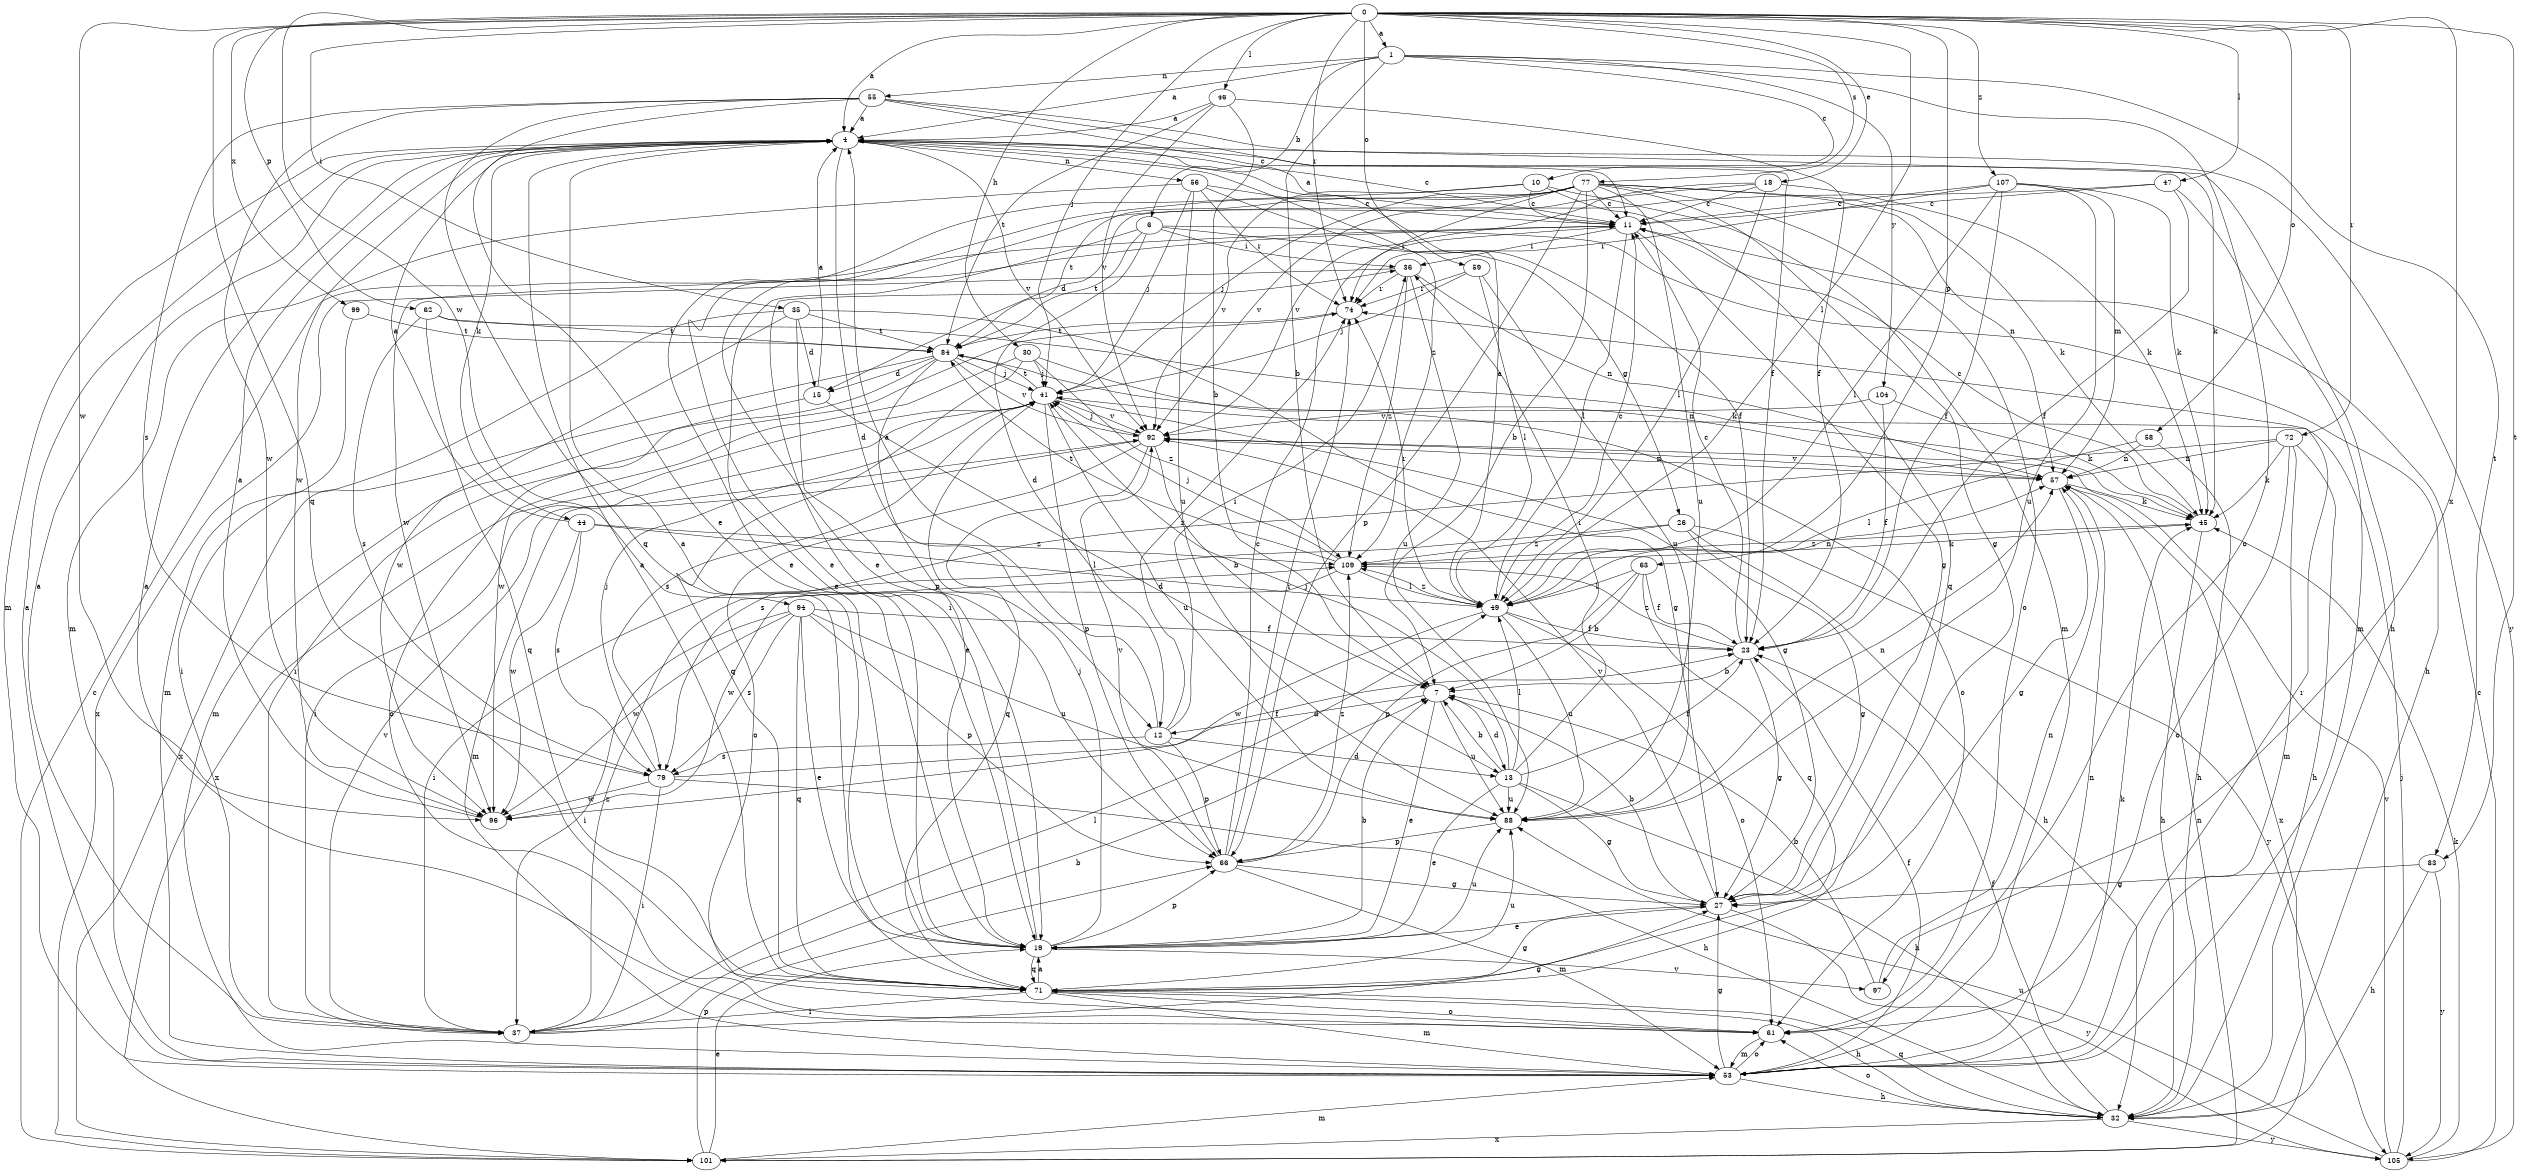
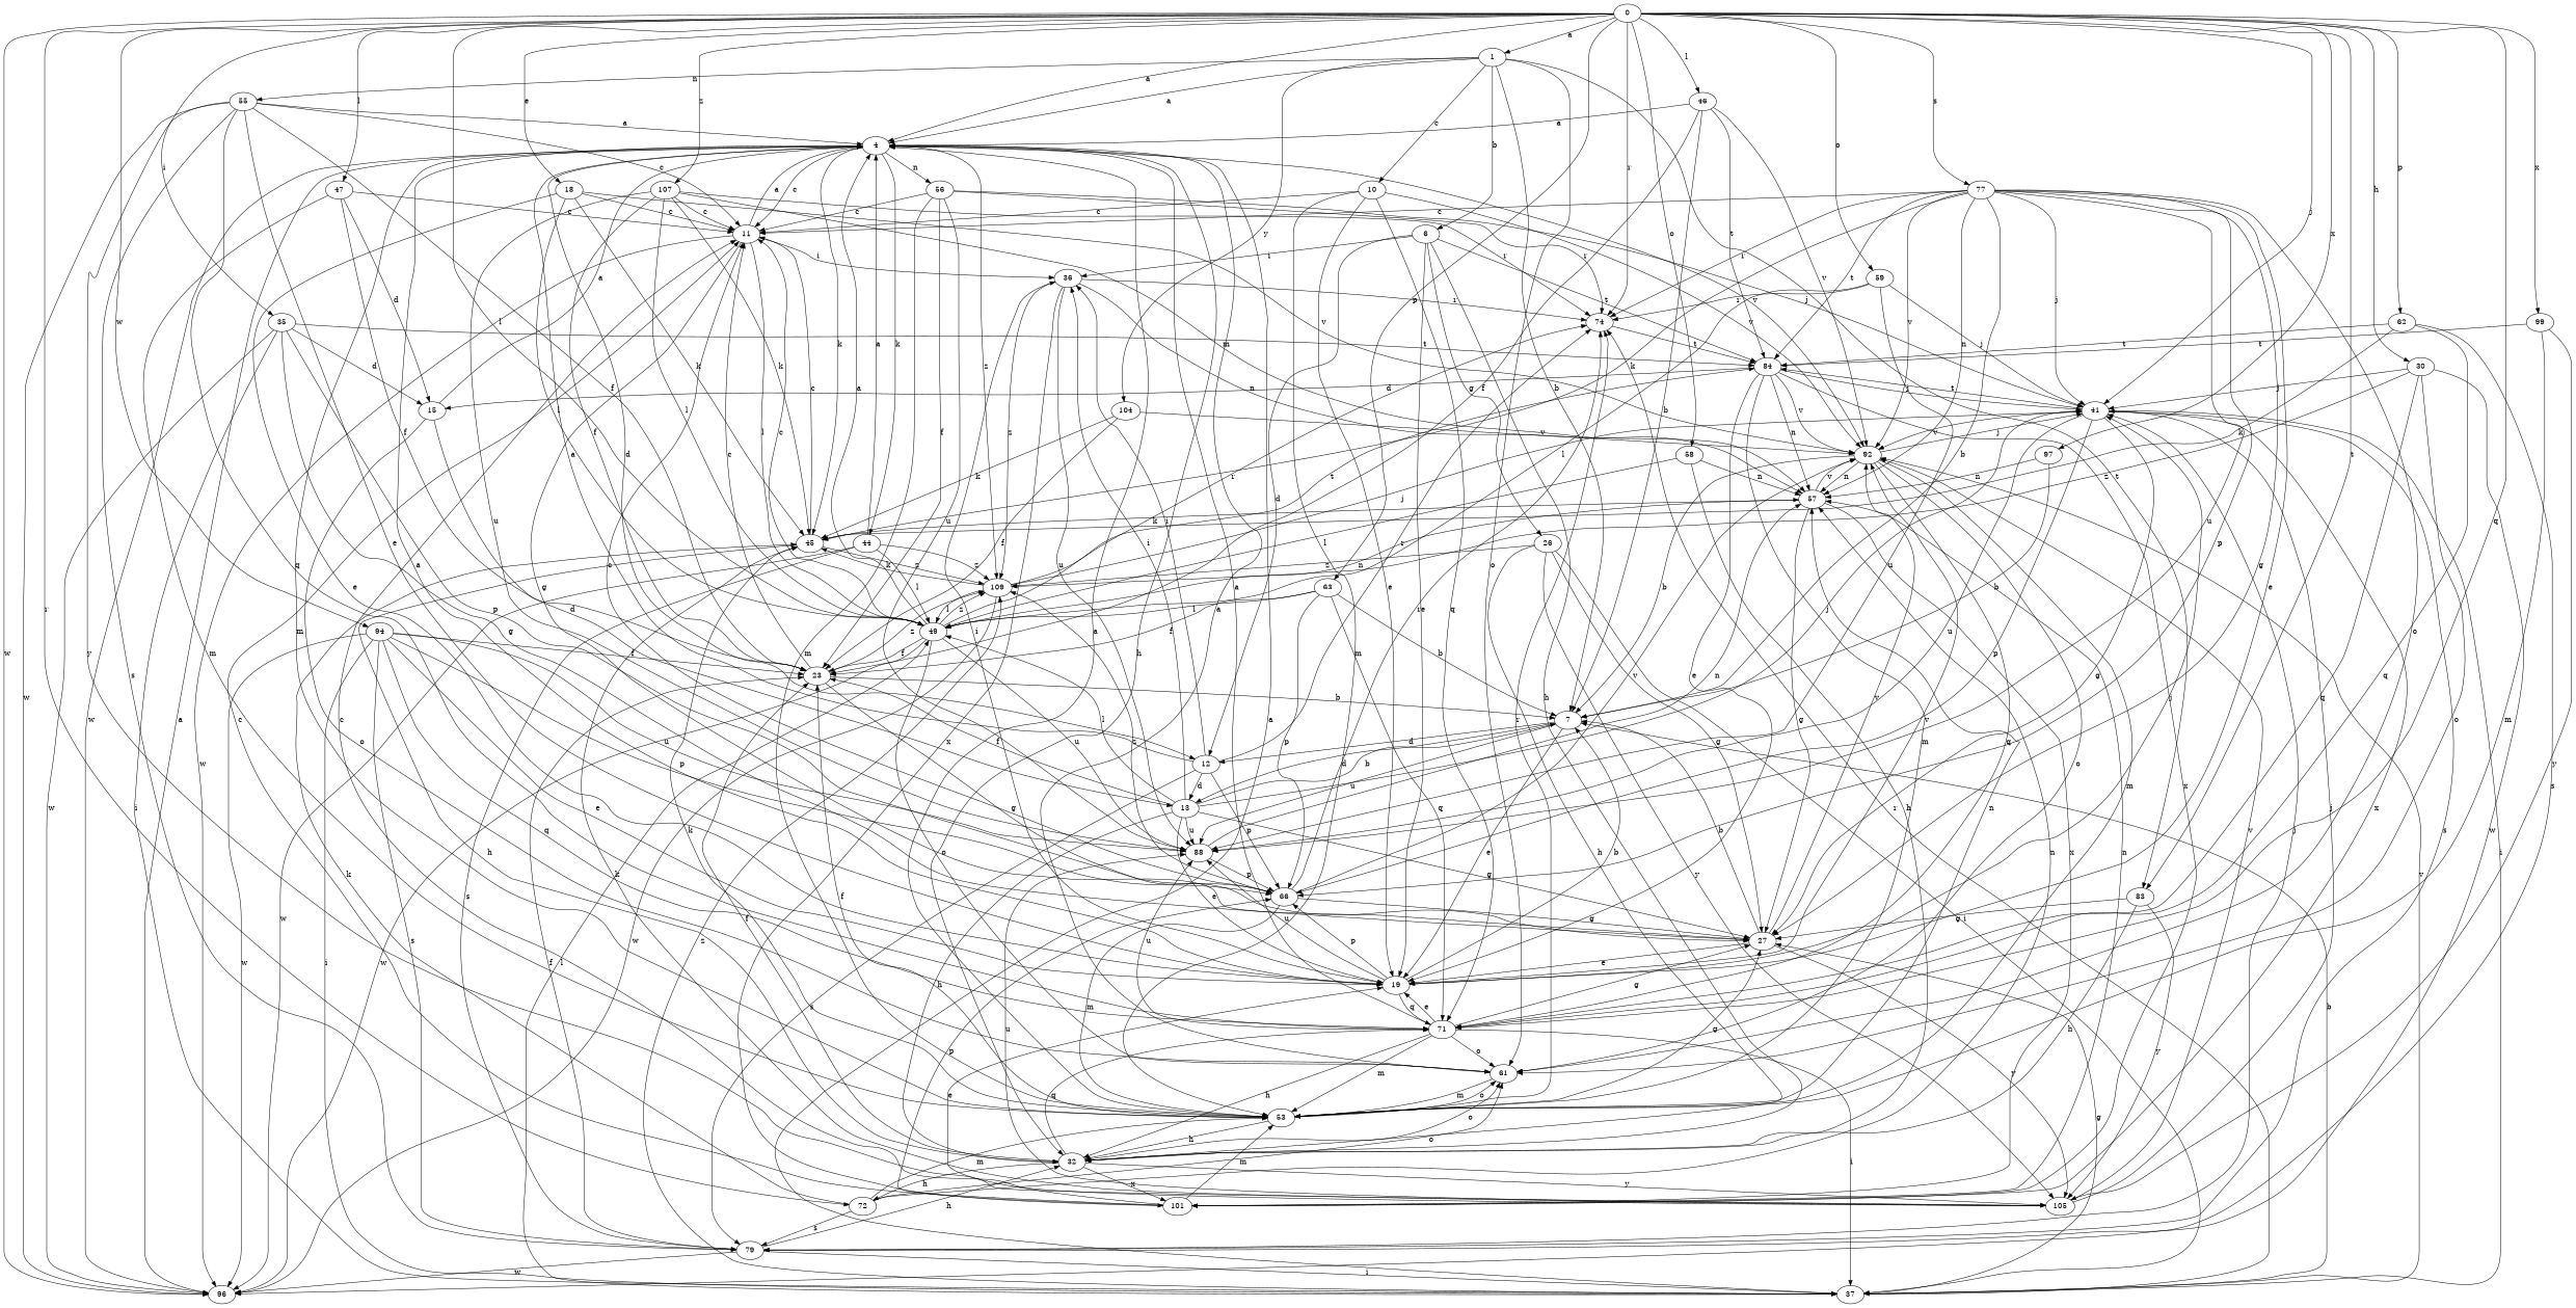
  strict digraph {
    0
    1
    4
    18
    30
    35
    41
    46
    47
    49
    58
    59
    62
    63
    71
    72
    74
    77
    83
    94
    96
    97
    99
    107
    6
    7
    10
    55
    61
    104
    11
    12
    32
    44
    45
    53
    56
    92
    109
    19
    84
    27
    66
    15
    37
    88
    79
    101
    23
    57
    105
    26
    36
    13
    0 -> 1 [label=a]
    0 -> 4 [label=a]
    0 -> 18 [label=e]
    0 -> 30 [label=h]
    0 -> 35 [label=i]
    0 -> 41 [label=j]
    0 -> 46 [label=l]
    0 -> 47 [label=l]
    0 -> 49 [label=l]
    0 -> 58 [label=o]
    0 -> 59 [label=o]
    0 -> 62 [label=p]
    0 -> 63 [label=p]
    0 -> 71 [label=q]
    0 -> 72 [label=r]
    0 -> 74 [label=r]
    0 -> 77 [label=s]
    0 -> 83 [label=t]
    0 -> 94 [label=w]
    0 -> 96 [label=w]
    0 -> 97 [label=x]
    0 -> 99 [label=x]
    0 -> 107 [label=z]
    1 -> 4 [label=a]
    1 -> 83 [label=t]
    1 -> 6 [label=b]
    1 -> 7 [label=b]
    1 -> 10 [label=c]
    1 -> 55 [label=n]
    1 -> 61 [label=o]
    1 -> 104 [label=y]
    4 -> 96 [label=w]
    4 -> 11 [label=c]
    4 -> 12 [label=d]
    4 -> 32 [label=h]
    4 -> 44 [label=k]
    4 -> 45 [label=k]
    4 -> 53 [label=m]
    4 -> 56 [label=n]
    4 -> 92 [label=v]
    4 -> 109 [label=z]
    18 -> 49 [label=l]
    18 -> 11 [label=c]
    18 -> 45 [label=k]
    18 -> 92 [label=v]
    18 -> 19 [label=e]
    30 -> 41 [label=j]
    30 -> 71 [label=q]
    30 -> 96 [label=w]
    30 -> 61 [label=o]
    30 -> 109 [label=z]
    35 -> 96 [label=w]
    35 -> 84 [label=t]
    35 -> 27 [label=g]
    35 -> 66 [label=p]
    35 -> 15 [label=d]
    35 -> 37 [label=i]
    41 -> 92 [label=v]
    41 -> 84 [label=t]
    41 -> 27 [label=g]
    41 -> 66 [label=p]
    41 -> 37 [label=i]
    41 -> 88 [label=u]
    41 -> 79 [label=s]
    41 -> 101 [label=x]
    46 -> 4 [label=a]
    46 -> 7 [label=b]
    46 -> 92 [label=v]
    46 -> 84 [label=t]
    46 -> 23 [label=f]
    47 -> 11 [label=c]
    47 -> 53 [label=m]
    47 -> 15 [label=d]
    47 -> 23 [label=f]
    49 -> 4 [label=a]
    49 -> 74 [label=r]
    49 -> 96 [label=w]
    49 -> 61 [label=o]
    49 -> 11 [label=c]
    49 -> 109 [label=z]
    49 -> 88 [label=u]
    49 -> 23 [label=f]
    49 -> 57 [label=n]
    58 -> 49 [label=l]
    58 -> 32 [label=h]
    58 -> 57 [label=n]
    59 -> 41 [label=j]
    59 -> 49 [label=l]
    59 -> 74 [label=r]
    59 -> 88 [label=u]
    62 -> 71 [label=q]
    62 -> 45 [label=k]
    62 -> 84 [label=t]
    62 -> 79 [label=s]
    63 -> 49 [label=l]
    63 -> 71 [label=q]
    63 -> 7 [label=b]
    63 -> 66 [label=p]
    63 -> 23 [label=f]
    71 -> 4 [label=a]
    71 -> 61 [label=o]
    71 -> 32 [label=h]
    71 -> 53 [label=m]
-   71 -> 19 [label=a]
+   71 -> 19 [label=e]
    71 -> 27 [label=g]
    71 -> 37 [label=i]
    71 -> 88 [label=u]
    72 -> 61 [label=o]
-   72 -> 32 [label=h]
+   32 -> 72 [label=h]
    72 -> 45 [label=k]
    72 -> 53 [label=m]
    72 -> 79 [label=s]
    72 -> 57 [label=n]
    74 -> 84 [label=t]
    77 -> 41 [label=j]
    77 -> 74 [label=r]
    77 -> 7 [label=b]
    77 -> 61 [label=o]
    77 -> 11 [label=c]
    77 -> 45 [label=k]
    77 -> 92 [label=v]
    77 -> 19 [label=e]
    77 -> 84 [label=t]
    77 -> 27 [label=g]
    77 -> 66 [label=p]
    77 -> 88 [label=u]
    77 -> 57 [label=n]
    83 -> 32 [label=h]
    83 -> 27 [label=g]
    83 -> 105 [label=y]
    94 -> 71 [label=q]
    94 -> 96 [label=w]
    94 -> 19 [label=e]
    94 -> 66 [label=p]
    94 -> 37 [label=i]
    94 -> 88 [label=u]
    94 -> 79 [label=s]
    94 -> 23 [label=f]
    96 -> 4 [label=a]
    97 -> 7 [label=b]
    97 -> 57 [label=n]
    99 -> 53 [label=m]
    99 -> 84 [label=t]
+   99 -> 105 [label=y]
    107 -> 49 [label=l]
    107 -> 74 [label=r]
    107 -> 11 [label=c]
    107 -> 45 [label=k]
    107 -> 88 [label=u]
    107 -> 23 [label=f]
    107 -> 57 [label=m]
    6 -> 12 [label=d]
    6 -> 32 [label=h]
    6 -> 19 [label=e]
    6 -> 84 [label=t]
    6 -> 26 [label=g]
    6 -> 36 [label=i]
    7 -> 12 [label=d]
    7 -> 19 [label=e]
    7 -> 88 [label=u]
    7 -> 13 [label=d]
    10 -> 71 [label=q]
    10 -> 11 [label=c]
    10 -> 53 [label=m]
    10 -> 92 [label=v]
    10 -> 19 [label=e]
    55 -> 4 [label=a]
    55 -> 71 [label=q]
    55 -> 96 [label=w]
    55 -> 11 [label=c]
    55 -> 19 [label=e]
    55 -> 79 [label=s]
    55 -> 23 [label=f]
    55 -> 105 [label=y]
    61 -> 4 [label=a]
    61 -> 53 [label=m]
    104 -> 45 [label=k]
    104 -> 92 [label=v]
    104 -> 23 [label=f]
    11 -> 4 [label=a]
    11 -> 49 [label=l]
    11 -> 96 [label=w]
    11 -> 27 [label=g]
    11 -> 36 [label=i]
    12 -> 4 [label=a]
    12 -> 74 [label=r]
    12 -> 66 [label=p]
    12 -> 79 [label=s]
    12 -> 36 [label=i]
    12 -> 13 [label=d]
    32 -> 71 [label=q]
    32 -> 61 [label=o]
    32 -> 101 [label=x]
    32 -> 23 [label=f]
    32 -> 105 [label=y]
    44 -> 4 [label=a]
    44 -> 49 [label=l]
    44 -> 96 [label=w]
    44 -> 109 [label=z]
    44 -> 79 [label=s]
    45 -> 11 [label=c]
    45 -> 32 [label=h]
    45 -> 109 [label=z]
    53 -> 4 [label=a]
    53 -> 74 [label=r]
    53 -> 61 [label=o]
    53 -> 32 [label=h]
    53 -> 45 [label=k]
    53 -> 27 [label=g]
    53 -> 23 [label=f]
    53 -> 57 [label=n]
    56 -> 41 [label=j]
    56 -> 74 [label=r]
    56 -> 11 [label=c]
    56 -> 53 [label=m]
    56 -> 88 [label=u]
    56 -> 23 [label=f]
    92 -> 41 [label=j]
    92 -> 71 [label=q]
    92 -> 7 [label=b]
    92 -> 61 [label=o]
    92 -> 53 [label=m]
    92 -> 57 [label=n]
    109 -> 41 [label=j]
    109 -> 49 [label=l]
    109 -> 96 [label=w]
    109 -> 45 [label=k]
    109 -> 84 [label=t]
    19 -> 4 [label=a]
    19 -> 41 [label=j]
    19 -> 71 [label=q]
    19 -> 7 [label=b]
-   19 -> 97 [label=v]
+   19 -> 92 [label=v]
    19 -> 66 [label=p]
    19 -> 88 [label=u]
    19 -> 36 [label=i]
    84 -> 41 [label=j]
    84 -> 53 [label=m]
    84 -> 92 [label=v]
    84 -> 19 [label=e]
    84 -> 15 [label=d]
    84 -> 101 [label=x]
    84 -> 57 [label=n]
    27 -> 7 [label=b]
    27 -> 92 [label=v]
    27 -> 19 [label=e]
    27 -> 105 [label=y]
    66 -> 74 [label=r]
    66 -> 11 [label=c]
    66 -> 53 [label=m]
    66 -> 92 [label=v]
    66 -> 109 [label=z]
    66 -> 27 [label=g]
    15 -> 4 [label=a]
    15 -> 61 [label=o]
    15 -> 13 [label=d]
    37 -> 4 [label=a]
    37 -> 49 [label=l]
    37 -> 74 [label=r]
    37 -> 7 [label=b]
    37 -> 92 [label=v]
    37 -> 109 [label=z]
    37 -> 27 [label=g]
    88 -> 66 [label=p]
    88 -> 57 [label=n]
    79 -> 41 [label=j]
    79 -> 96 [label=w]
    79 -> 32 [label=h]
    79 -> 37 [label=i]
    79 -> 23 [label=f]
    101 -> 11 [label=c]
    101 -> 53 [label=m]
    101 -> 19 [label=e]
    101 -> 66 [label=p]
    101 -> 57 [label=n]
    23 -> 7 [label=b]
    23 -> 11 [label=c]
    23 -> 109 [label=z]
    23 -> 27 [label=g]
    57 -> 45 [label=k]
    57 -> 92 [label=v]
    57 -> 27 [label=g]
    57 -> 101 [label=x]
    105 -> 41 [label=j]
    105 -> 11 [label=c]
    105 -> 45 [label=k]
    105 -> 92 [label=v]
    105 -> 88 [label=u]
    26 -> 32 [label=h]
    26 -> 109 [label=z]
    26 -> 27 [label=g]
    26 -> 37 [label=i]
    26 -> 105 [label=y]
    36 -> 74 [label=r]
    36 -> 109 [label=z]
    36 -> 88 [label=u]
    36 -> 101 [label=x]
    36 -> 57 [label=n]
    13 -> 41 [label=j]
    13 -> 49 [label=l]
    13 -> 7 [label=b]
    13 -> 32 [label=h]
    13 -> 19 [label=e]
    13 -> 27 [label=g]
    13 -> 88 [label=u]
    13 -> 23 [label=f]
    13 -> 36 [label=i]
  }
